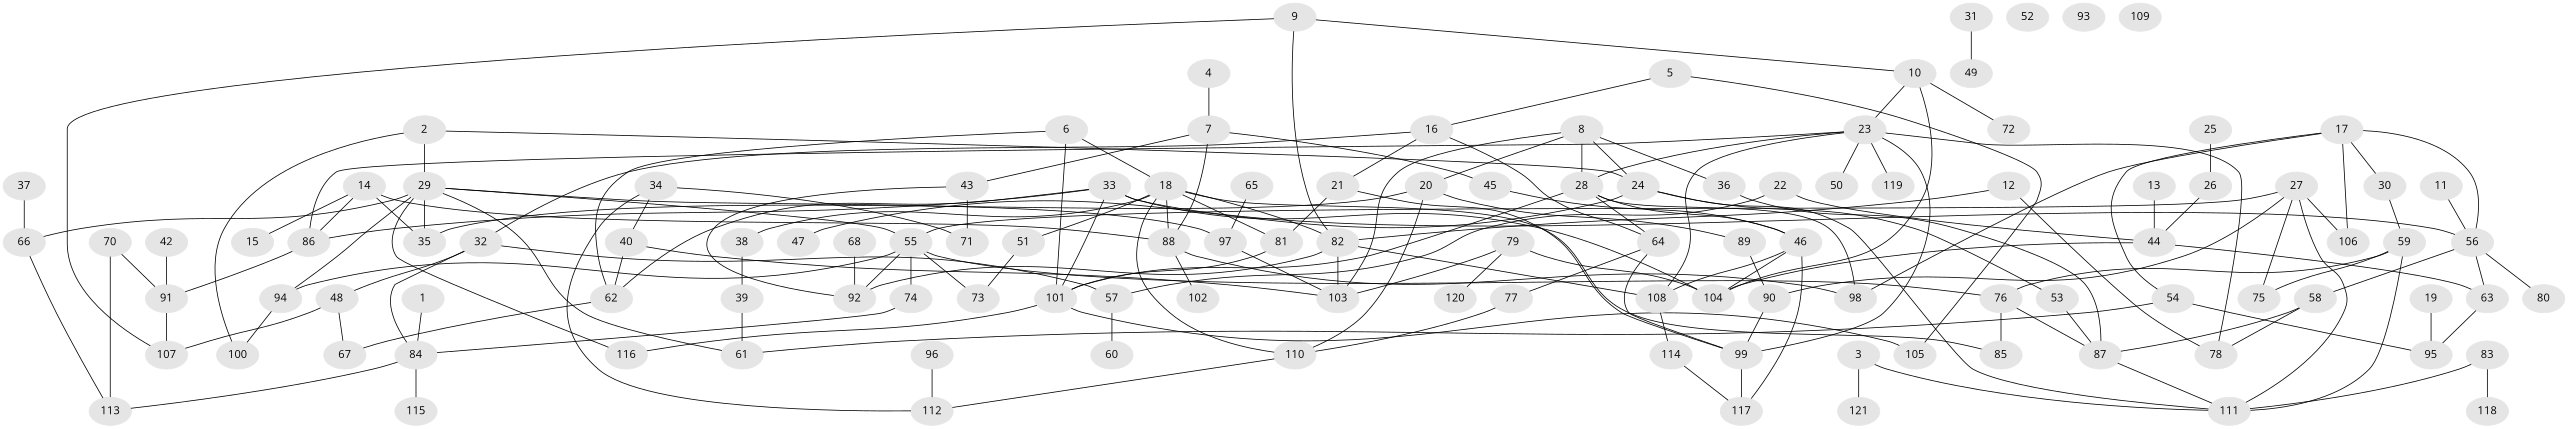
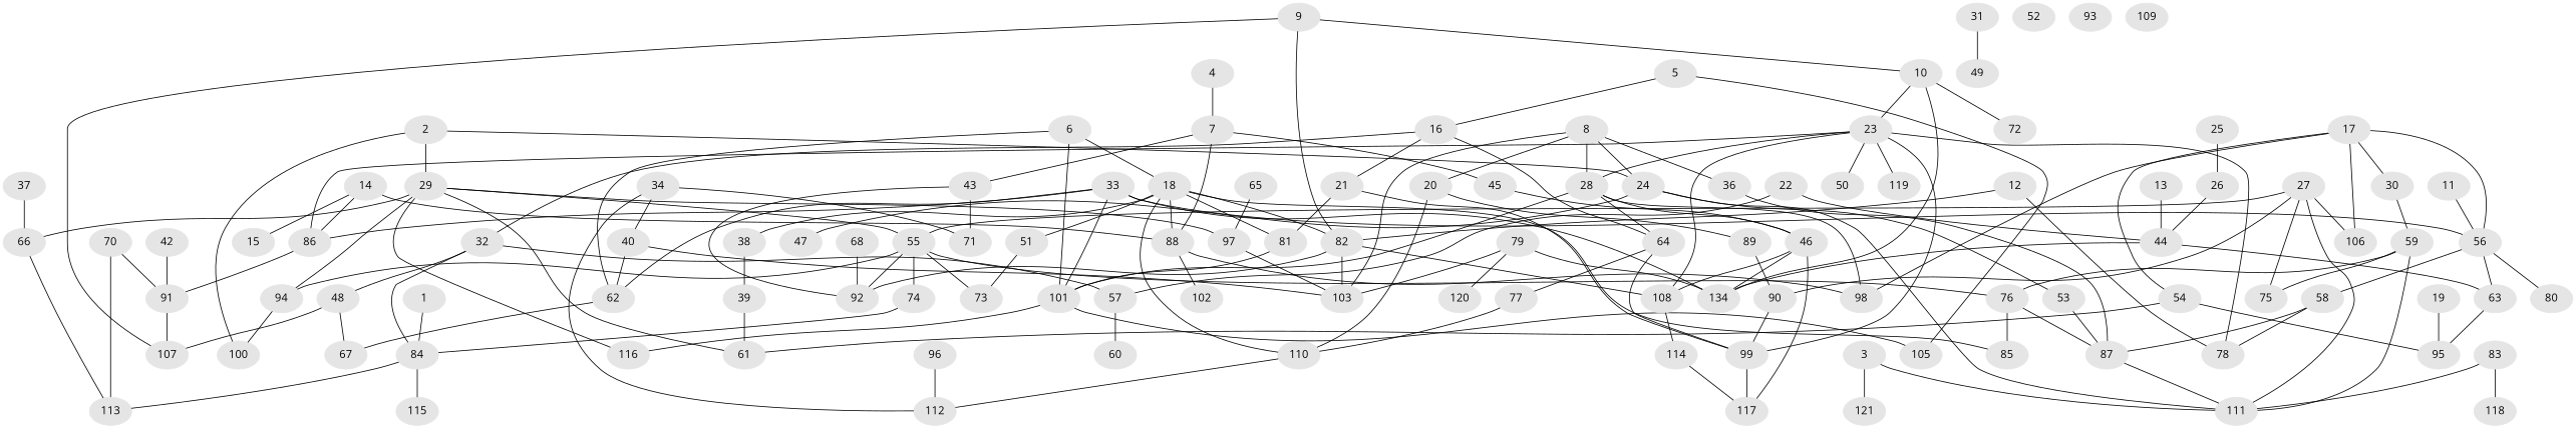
  graph {
    fontname="Open Sans"
    node [color=gray90 fontname="Open Sans" style=filled]
    edge [fontname="Open Sans"]
    1
    84
    113
    115
    2
    24
    29
    100
    111
    47
    53
-   35
    55
    61
    66
    94
    97
    116
    3
    121
    4
    7
    43
    45
    88
    5
    16
    105
    21
    32
    64
    6
    18
    62
    101
    82
    38
    51
    81
    85
    110
    67
    71
    92
    46
    98
    102
    8
    20
    28
    36
    103
    89
    87
    9
    10
    107
    23
    72
-   104
+   104 [label=134]
    108
    78
    86
    99
    50
    119
    11
    56
    63
    58
    80
    12
    13
    44
    14
    15
    91
    57
    48
    77
    17
    30
    54
    106
    59
    95
    39
    73
    112
    19
    90
    117
    22
    60
    114
    25
    26
    27
    75
    74
    76
    31
    49
    33
    34
    40
    37
    42
    52
    65
    68
    70
    79
    120
    83
    118
    93
    96
    109
    1 -- 84
    84 -- 113
    84 -- 115
    2 -- 24
    2 -- 29
    2 -- 100
    24 -- 111
    24 -- 47
    24 -- 53
-   29 -- 35
    29 -- 55
    29 -- 61
    29 -- 66
    29 -- 94
    29 -- 97
    29 -- 116
    53 -- 87
    55 -- 94
    55 -- 92
    55 -- 73
    55 -- 74
    55 -- 76
    66 -- 113
    94 -- 100
    97 -- 103
    3 -- 111
    3 -- 121
    4 -- 7
    7 -- 43
    7 -- 45
    7 -- 88
    43 -- 71
    43 -- 92
    45 -- 46
    88 -- 98
    88 -- 102
    5 -- 16
    5 -- 105
    16 -- 21
    16 -- 32
    16 -- 64
    21 -- 81
    21 -- 99
    32 -- 84
    32 -- 57
    32 -- 48
    64 -- 99
    64 -- 77
    6 -- 18
    6 -- 62
    6 -- 101
    18 -- 88
    18 -- 82
    18 -- 38
    18 -- 51
    18 -- 81
    18 -- 85
    18 -- 110
    62 -- 67
    101 -- 116
    101 -- 105
    82 -- 92
    82 -- 103
    82 -- 108
    38 -- 39
    51 -- 73
    81 -- 101
    110 -- 112
    46 -- 104
    46 -- 108
    46 -- 117
    8 -- 24
    8 -- 20
    8 -- 28
    8 -- 36
    8 -- 103
-   20 -- 35
    20 -- 110
    20 -- 89
    28 -- 64
    28 -- 101
    28 -- 46
    28 -- 98
    36 -- 87
    89 -- 90
    87 -- 111
    9 -- 82
    9 -- 10
    9 -- 107
    10 -- 23
    10 -- 72
    10 -- 104
    23 -- 28
    23 -- 108
    23 -- 78
    23 -- 86
    23 -- 99
    23 -- 50
    23 -- 119
    108 -- 114
    86 -- 91
    99 -- 117
    11 -- 56
    56 -- 63
    56 -- 58
    56 -- 80
    63 -- 95
    58 -- 87
    58 -- 78
    12 -- 82
    12 -- 78
    13 -- 44
    44 -- 104
    44 -- 63
-   14 -- 35
    14 -- 88
    14 -- 86
    14 -- 15
    91 -- 107
    57 -- 60
    48 -- 67
    48 -- 107
    77 -- 110
    17 -- 98
    17 -- 56
    17 -- 30
    17 -- 54
    17 -- 106
    30 -- 59
    54 -- 61
    54 -- 95
    59 -- 111
    59 -- 75
    59 -- 76
    39 -- 61
    19 -- 95
    90 -- 99
    22 -- 44
    22 -- 57
    114 -- 117
    25 -- 26
    26 -- 44
    27 -- 111
    27 -- 55
    27 -- 106
    27 -- 90
    27 -- 75
    74 -- 84
    76 -- 85
    76 -- 87
    31 -- 49
    33 -- 62
    33 -- 101
    33 -- 104
    33 -- 86
    33 -- 56
    34 -- 71
    34 -- 112
    34 -- 40
    40 -- 62
    40 -- 103
    37 -- 66
    42 -- 91
    65 -- 97
    68 -- 92
    70 -- 113
    70 -- 91
    79 -- 103
    79 -- 104
    79 -- 120
    83 -- 111
    83 -- 118
    96 -- 112
  }
